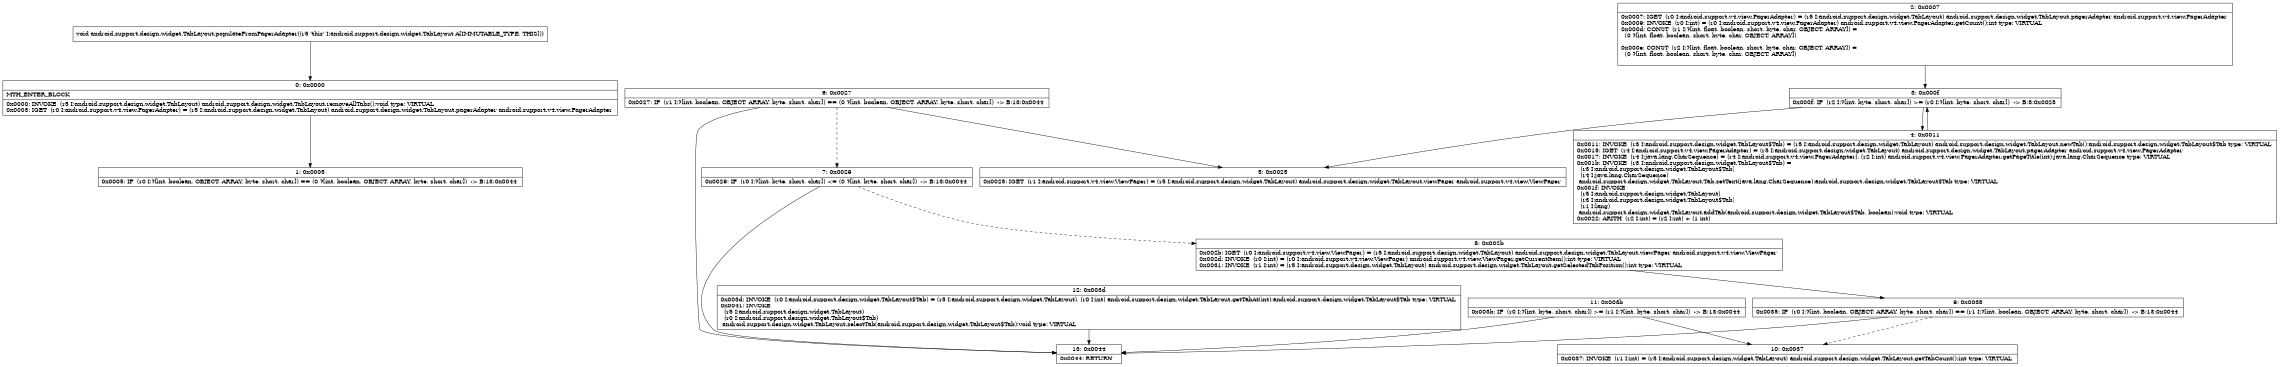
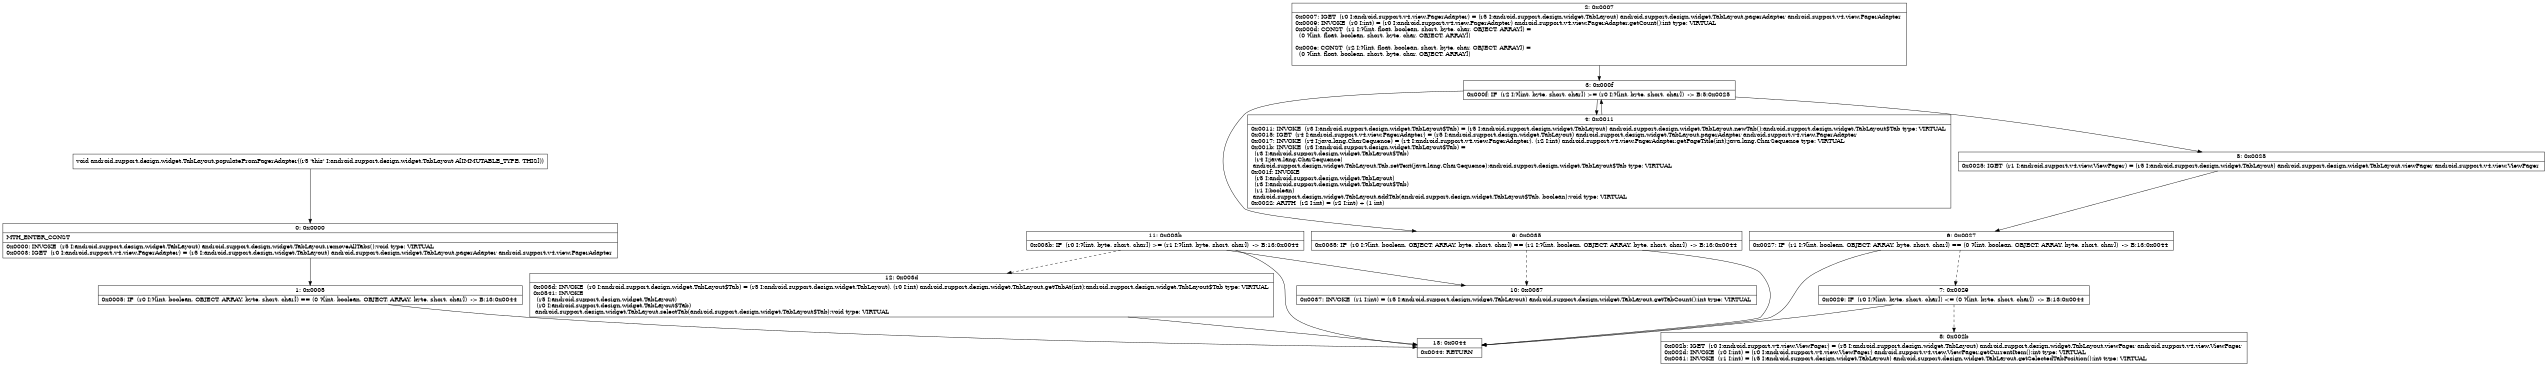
  digraph {
    node [shape=record]
-   n1 [label="{0\:\ 0x0000|MTH_ENTER_BLOCK\l|0x0000: INVOKE  (r5 I:android.support.design.widget.TabLayout) android.support.design.widget.TabLayout.removeAllTabs():void type: VIRTUAL \l0x0003: IGET  (r0 I:android.support.v4.view.PagerAdapter) = (r5 I:android.support.design.widget.TabLayout) android.support.design.widget.TabLayout.pagerAdapter android.support.v4.view.PagerAdapter \l}"]
+   n1 [label="{0\:\ 0x0000|MTH_ENTER_CONST\l|0x0000: INVOKE  (r5 I:android.support.design.widget.TabLayout) android.support.design.widget.TabLayout.removeAllTabs():void type: VIRTUAL \l0x0003: IGET  (r0 I:android.support.v4.view.PagerAdapter) = (r5 I:android.support.design.widget.TabLayout) android.support.design.widget.TabLayout.pagerAdapter android.support.v4.view.PagerAdapter \l}"]
    n2 [label="{1\:\ 0x0005|0x0005: IF  (r0 I:?[int, boolean, OBJECT, ARRAY, byte, short, char]) == (0 ?[int, boolean, OBJECT, ARRAY, byte, short, char])  \-\> B:13:0x0044 \l}"]
    n3 [label="{13\:\ 0x0044|0x0044: RETURN   \l}"]
    n4 [label="{2\:\ 0x0007|0x0007: IGET  (r0 I:android.support.v4.view.PagerAdapter) = (r5 I:android.support.design.widget.TabLayout) android.support.design.widget.TabLayout.pagerAdapter android.support.v4.view.PagerAdapter \l0x0009: INVOKE  (r0 I:int) = (r0 I:android.support.v4.view.PagerAdapter) android.support.v4.view.PagerAdapter.getCount():int type: VIRTUAL \l0x000d: CONST  (r1 I:?[int, float, boolean, short, byte, char, OBJECT, ARRAY]) = \l  (0 ?[int, float, boolean, short, byte, char, OBJECT, ARRAY])\l \l0x000e: CONST  (r2 I:?[int, float, boolean, short, byte, char, OBJECT, ARRAY]) = \l  (0 ?[int, float, boolean, short, byte, char, OBJECT, ARRAY])\l \l}"]
    n5 [label="{3\:\ 0x000f|0x000f: IF  (r2 I:?[int, byte, short, char]) \>= (r0 I:?[int, byte, short, char])  \-\> B:5:0x0025 \l}"]
-   n6 [label="{4\:\ 0x0011|0x0011: INVOKE  (r3 I:android.support.design.widget.TabLayout$Tab) = (r5 I:android.support.design.widget.TabLayout) android.support.design.widget.TabLayout.newTab():android.support.design.widget.TabLayout$Tab type: VIRTUAL \l0x0015: IGET  (r4 I:android.support.v4.view.PagerAdapter) = (r5 I:android.support.design.widget.TabLayout) android.support.design.widget.TabLayout.pagerAdapter android.support.v4.view.PagerAdapter \l0x0017: INVOKE  (r4 I:java.lang.CharSequence) = (r4 I:android.support.v4.view.PagerAdapter), (r2 I:int) android.support.v4.view.PagerAdapter.getPageTitle(int):java.lang.CharSequence type: VIRTUAL \l0x001b: INVOKE  (r3 I:android.support.design.widget.TabLayout$Tab) = \l  (r3 I:android.support.design.widget.TabLayout$Tab)\l  (r4 I:java.lang.CharSequence)\l android.support.design.widget.TabLayout.Tab.setText(java.lang.CharSequence):android.support.design.widget.TabLayout$Tab type: VIRTUAL \l0x001f: INVOKE  \l  (r5 I:android.support.design.widget.TabLayout)\l  (r3 I:android.support.design.widget.TabLayout$Tab)\l  (r1 I:lang)\l android.support.design.widget.TabLayout.addTab(android.support.design.widget.TabLayout$Tab, boolean):void type: VIRTUAL \l0x0022: ARITH  (r2 I:int) = (r2 I:int) + (1 int) \l}"]
+   n6 [label="{4\:\ 0x0011|0x0011: INVOKE  (r3 I:android.support.design.widget.TabLayout$Tab) = (r5 I:android.support.design.widget.TabLayout) android.support.design.widget.TabLayout.newTab():android.support.design.widget.TabLayout$Tab type: VIRTUAL \l0x0015: IGET  (r4 I:android.support.v4.view.PagerAdapter) = (r5 I:android.support.design.widget.TabLayout) android.support.design.widget.TabLayout.pagerAdapter android.support.v4.view.PagerAdapter \l0x0017: INVOKE  (r4 I:java.lang.CharSequence) = (r4 I:android.support.v4.view.PagerAdapter), (r2 I:int) android.support.v4.view.PagerAdapter.getPageTitle(int):java.lang.CharSequence type: VIRTUAL \l0x001b: INVOKE  (r3 I:android.support.design.widget.TabLayout$Tab) = \l  (r3 I:android.support.design.widget.TabLayout$Tab)\l  (r4 I:java.lang.CharSequence)\l android.support.design.widget.TabLayout.Tab.setText(java.lang.CharSequence):android.support.design.widget.TabLayout$Tab type: VIRTUAL \l0x001f: INVOKE  \l  (r5 I:android.support.design.widget.TabLayout)\l  (r3 I:android.support.design.widget.TabLayout$Tab)\l  (r1 I:boolean)\l android.support.design.widget.TabLayout.addTab(android.support.design.widget.TabLayout$Tab, boolean):void type: VIRTUAL \l0x0022: ARITH  (r2 I:int) = (r2 I:int) + (1 int) \l}"]
    n7 [label="{5\:\ 0x0025|0x0025: IGET  (r1 I:android.support.v4.view.ViewPager) = (r5 I:android.support.design.widget.TabLayout) android.support.design.widget.TabLayout.viewPager android.support.v4.view.ViewPager \l}"]
    n8 [label="{6\:\ 0x0027|0x0027: IF  (r1 I:?[int, boolean, OBJECT, ARRAY, byte, short, char]) == (0 ?[int, boolean, OBJECT, ARRAY, byte, short, char])  \-\> B:13:0x0044 \l}"]
    n9 [label="{7\:\ 0x0029|0x0029: IF  (r0 I:?[int, byte, short, char]) \<= (0 ?[int, byte, short, char])  \-\> B:13:0x0044 \l}"]
    n10 [label="{8\:\ 0x002b|0x002b: IGET  (r0 I:android.support.v4.view.ViewPager) = (r5 I:android.support.design.widget.TabLayout) android.support.design.widget.TabLayout.viewPager android.support.v4.view.ViewPager \l0x002d: INVOKE  (r0 I:int) = (r0 I:android.support.v4.view.ViewPager) android.support.v4.view.ViewPager.getCurrentItem():int type: VIRTUAL \l0x0031: INVOKE  (r1 I:int) = (r5 I:android.support.design.widget.TabLayout) android.support.design.widget.TabLayout.getSelectedTabPosition():int type: VIRTUAL \l}"]
    n11 [label="{9\:\ 0x0035|0x0035: IF  (r0 I:?[int, boolean, OBJECT, ARRAY, byte, short, char]) == (r1 I:?[int, boolean, OBJECT, ARRAY, byte, short, char])  \-\> B:13:0x0044 \l}"]
    n12 [label="{10\:\ 0x0037|0x0037: INVOKE  (r1 I:int) = (r5 I:android.support.design.widget.TabLayout) android.support.design.widget.TabLayout.getTabCount():int type: VIRTUAL \l}"]
    n13 [label="{11\:\ 0x003b|0x003b: IF  (r0 I:?[int, byte, short, char]) \>= (r1 I:?[int, byte, short, char])  \-\> B:13:0x0044 \l}"]
-   n14 [label="{12\:\ 0x003d|0x003d: INVOKE  (r0 I:android.support.design.widget.TabLayout$Tab) = (r5 I:android.support.design.widget.TabLayout), (r0 I:int) android.support.design.widget.TabLayout.getTabAt(int):android.support.design.widget.TabLayout$Tab type: VIRTUAL \l0x0041: INVOKE  \l  (r5 I:android.support.design.widget.TabLayout)\l  (r0 I:android.support.design.widget.TabLayout$Tab)\l android.support.design.widget.TabLayout.selectTab(android.support.design.widget.TabLayout$Tab):void type: VIRTUAL \l}"]
+   n14 [label="{12\:\ 0x003d|0x003d: INVOKE  (r0 I:android.support.design.widget.TabLayout$Tab) = (r5 I:android.support.design.widget.TabLayout), (r0 I:int) android.support.design.widget.TabLayout.getTabAt(int):android.support.design.widget.TabLayout$Tab type: VIRTUAL \l0x0541: INVOKE  \l  (r5 I:android.support.design.widget.TabLayout)\l  (r0 I:android.support.design.widget.TabLayout$Tab)\l android.support.design.widget.TabLayout.selectTab(android.support.design.widget.TabLayout$Tab):void type: VIRTUAL \l}"]
    n15 [label="{void android.support.design.widget.TabLayout.populateFromPagerAdapter((r5 'this' I:android.support.design.widget.TabLayout A[IMMUTABLE_TYPE, THIS])) }"]
    n1 -> n2
+   n2 -> n3
    n4 -> n5
    n5 -> n6 [style=solid]
    n5 -> n7
    n6 -> n5
-   n8 -> n7
+   n7 -> n8
    n8 -> n3
    n8 -> n9 [style=dashed]
    n9 -> n3
    n9 -> n10 [style=dashed]
-   n10 -> n11
+   n5 -> n11
    n11 -> n3
    n11 -> n12 [style=dashed]
    n13 -> n3
    n13 -> n12
+   n13 -> n14 [style=dashed]
    n14 -> n3
    n15 -> n1
  }
